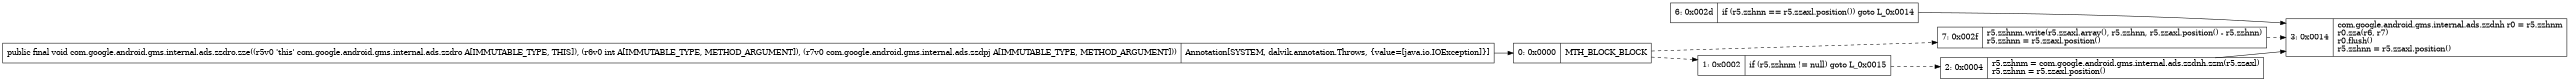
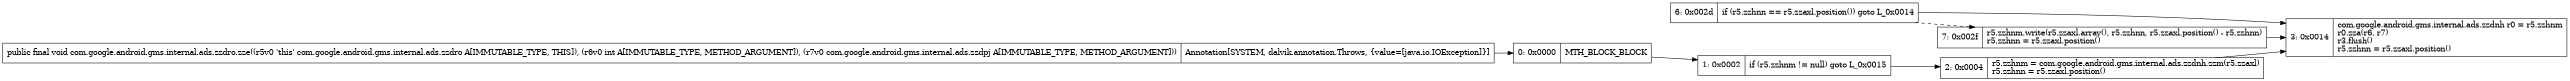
  digraph {
    rankdir=LR
    node [shape=record]
    n1 [label="{0\:\ 0x0000|MTH_BLOCK_BLOCK\l}"]
    n2 [label="{1\:\ 0x0002|if (r5.zzhnm != null) goto L_0x0015\l}"]
    n3 [label="{2\:\ 0x0004|r5.zzhnm = com.google.android.gms.internal.ads.zzdnh.zzm(r5.zzaxl)\lr5.zzhnn = r5.zzaxl.position()\l}"]
-   n4 [label="{3\:\ 0x0014|com.google.android.gms.internal.ads.zzdnh r0 = r5.zzhnm\lr0.zza(r6, r7)\lr0.flush()\lr5.zzhnn = r5.zzaxl.position()\l}"]
+   n4 [label="{3\:\ 0x0014|com.google.android.gms.internal.ads.zzdnh r0 = r5.zzhnm\lr0.zza(r6, r7)\lr3.flush()\lr5.zzhnn = r5.zzaxl.position()\l}"]
    n5 [label="{6\:\ 0x002d|if (r5.zzhnn == r5.zzaxl.position()) goto L_0x0014\l}"]
    n6 [label="{7\:\ 0x002f|r5.zzhnm.write(r5.zzaxl.array(), r5.zzhnn, r5.zzaxl.position() \- r5.zzhnn)\lr5.zzhnn = r5.zzaxl.position()\l}"]
    n7 [label="{public final void com.google.android.gms.internal.ads.zzdro.zze((r5v0 'this' com.google.android.gms.internal.ads.zzdro A[IMMUTABLE_TYPE, THIS]), (r6v0 int A[IMMUTABLE_TYPE, METHOD_ARGUMENT]), (r7v0 com.google.android.gms.internal.ads.zzdpj A[IMMUTABLE_TYPE, METHOD_ARGUMENT]))  | Annotation[SYSTEM, dalvik.annotation.Throws, \{value=[java.io.IOException]\}]\l}"]
-   n1 -> n2 [style=dashed]
-   n2 -> n3 [style=dashed]
+   n1 -> n2
+   n2 -> n3 [style=solid]
    n3 -> n4
    n5 -> n4
-   n1 -> n6 [style=dashed]
-   n6 -> n4 [style=dashed]
+   n5 -> n6 [style=dashed]
+   n6 -> n4
    n7 -> n1
  }
